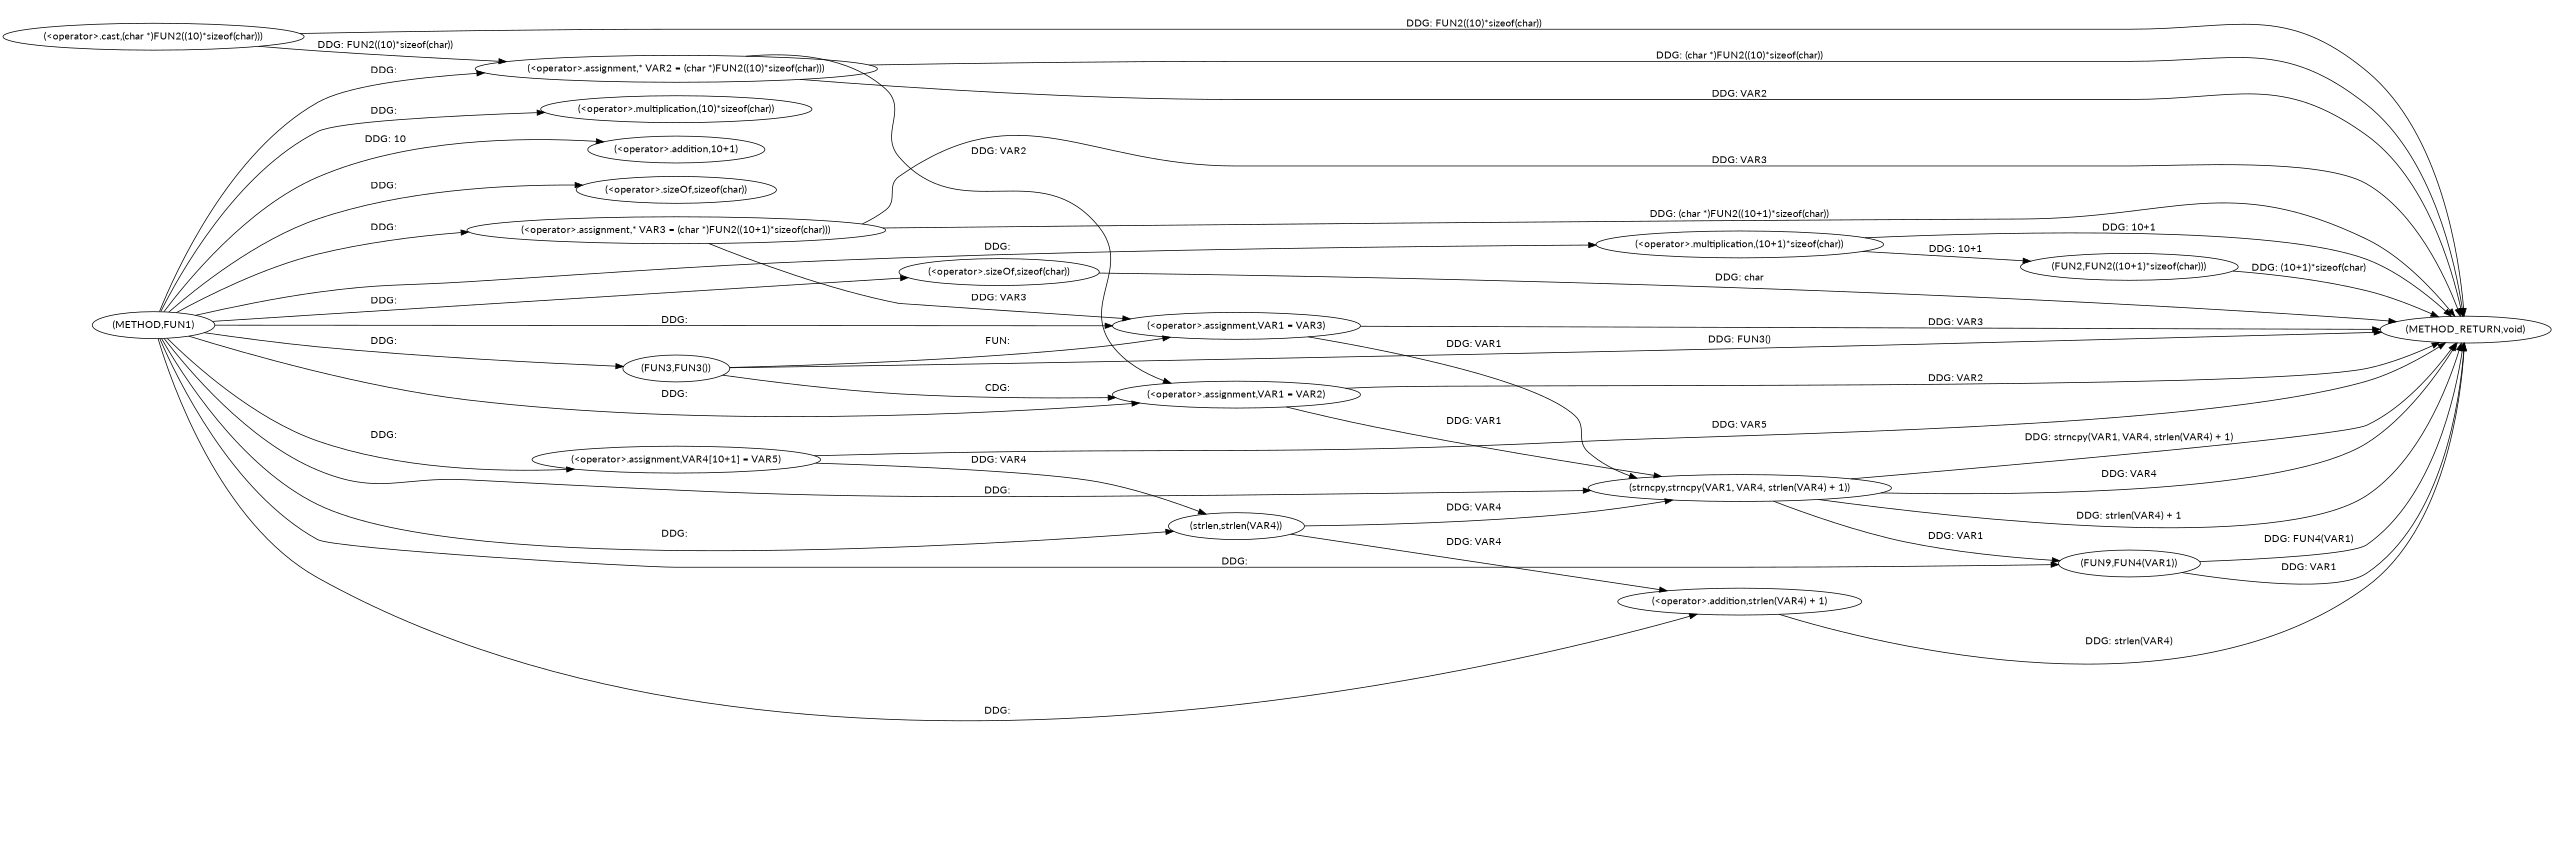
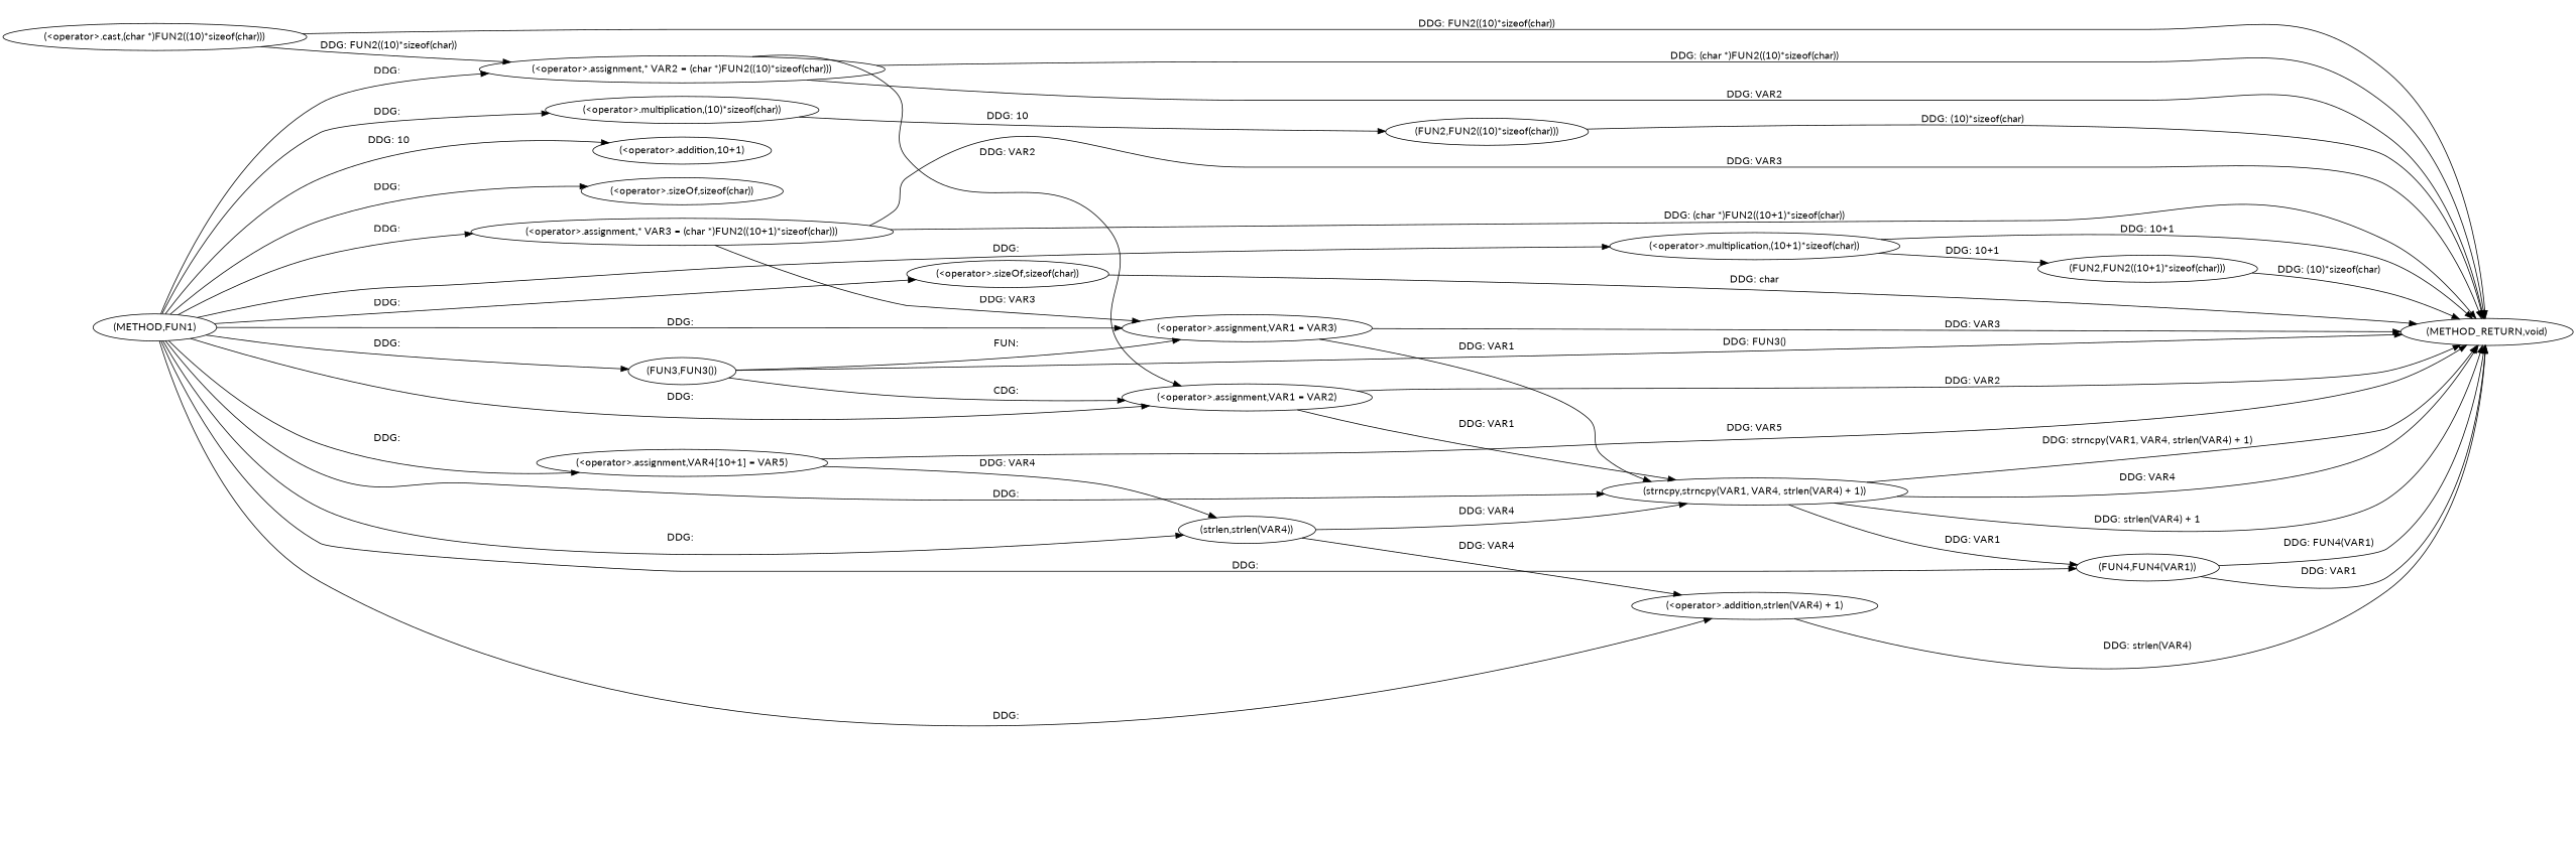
  digraph {
    fontname=Lato
    rankdir=LR
    node [fontname=Lato]
    edge [fontname=Lato]
    n1 [label="(METHOD,FUN1)"]
    n2 [label="(<operator>.assignment,* VAR2 = (char *)FUN2((10)*sizeof(char)))"]
    n3 [label="(<operator>.multiplication,(10)*sizeof(char))"]
    n4 [label="(<operator>.sizeOf,sizeof(char))"]
    n5 [label="(<operator>.assignment,* VAR3 = (char *)FUN2((10+1)*sizeof(char)))"]
    n6 [label="(<operator>.multiplication,(10+1)*sizeof(char))"]
    n7 [label="(<operator>.addition,10+1)"]
    n8 [label="(<operator>.sizeOf,sizeof(char))"]
    n9 [label="(FUN3,FUN3())"]
    n10 [label="(<operator>.assignment,VAR1 = VAR2)"]
    n11 [label="(<operator>.assignment,VAR1 = VAR3)"]
    n12 [label="(<operator>.assignment,VAR4[10+1] = VAR5)"]
    n13 [label="(strncpy,strncpy(VAR1, VAR4, strlen(VAR4) + 1))"]
    n14 [label="(<operator>.addition,strlen(VAR4) + 1)"]
    n15 [label="(strlen,strlen(VAR4))"]
-   n16 [label="(FUN9,FUN4(VAR1))"]
+   n16 [label="(FUN4,FUN4(VAR1))"]
    n17 [label="(METHOD_RETURN,void)"]
+   n18 [label="(FUN2,FUN2((10)*sizeof(char)))"]
    n19 [label="(FUN2,FUN2((10+1)*sizeof(char)))"]
    n20 [label="(<operator>.cast,(char *)FUN2((10)*sizeof(char)))"]
    n1 -> n2 [label="DDG: "]
    n1 -> n3 [label="DDG: "]
    n1 -> n4 [label="DDG: "]
    n1 -> n5 [label="DDG: "]
    n1 -> n6 [label="DDG: "]
    n1 -> n7 [label="DDG: 10"]
    n1 -> n8 [label="DDG: "]
    n1 -> n9 [label="DDG: "]
    n1 -> n10 [label="DDG: "]
    n1 -> n11 [label="DDG: "]
    n1 -> n12 [label="DDG: "]
    n1 -> n13 [label="DDG: "]
    n1 -> n14 [label="DDG: "]
    n1 -> n15 [label="DDG: "]
    n1 -> n16 [label="DDG: "]
    n2 -> n10 [label="DDG: VAR2"]
    n2 -> n17 [label="DDG: VAR2"]
    n2 -> n17 [label="DDG: (char *)FUN2((10)*sizeof(char))"]
+   n3 -> n18 [label="DDG: 10"]
    n5 -> n11 [label="DDG: VAR3"]
    n5 -> n17 [label="DDG: VAR3"]
    n5 -> n17 [label="DDG: (char *)FUN2((10+1)*sizeof(char))"]
    n6 -> n17 [label="DDG: 10+1"]
    n6 -> n19 [label="DDG: 10+1"]
    n8 -> n17 [label="DDG: char"]
    n9 -> n10 [label="CDG: "]
    n9 -> n11 [label="FUN: "]
    n9 -> n17 [label="DDG: FUN3()"]
    n10 -> n13 [label="DDG: VAR1"]
    n10 -> n17 [label="DDG: VAR2"]
    n11 -> n13 [label="DDG: VAR1"]
    n11 -> n17 [label="DDG: VAR3"]
    n12 -> n15 [label="DDG: VAR4"]
    n12 -> n17 [label="DDG: VAR5"]
    n13 -> n16 [label="DDG: VAR1"]
    n13 -> n17 [label="DDG: strlen(VAR4) + 1"]
    n13 -> n17 [label="DDG: strncpy(VAR1, VAR4, strlen(VAR4) + 1)"]
    n13 -> n17 [label="DDG: VAR4"]
    n14 -> n17 [label="DDG: strlen(VAR4)"]
    n15 -> n13 [label="DDG: VAR4"]
    n15 -> n14 [label="DDG: VAR4"]
    n16 -> n17 [label="DDG: VAR1"]
    n16 -> n17 [label="DDG: FUN4(VAR1)"]
-   n19 -> n17 [label="DDG: (10+1)*sizeof(char)"]
+   n18 -> n17 [label="DDG: (10)*sizeof(char)"]
+   n19 -> n17 [label="DDG: (10)*sizeof(char)"]
    n20 -> n2 [label="DDG: FUN2((10)*sizeof(char))"]
    n20 -> n17 [label="DDG: FUN2((10)*sizeof(char))"]
  }
